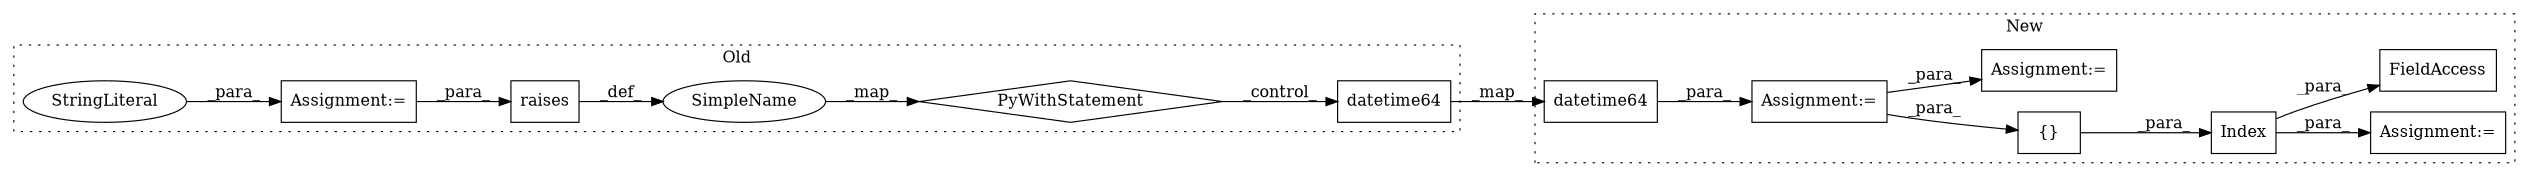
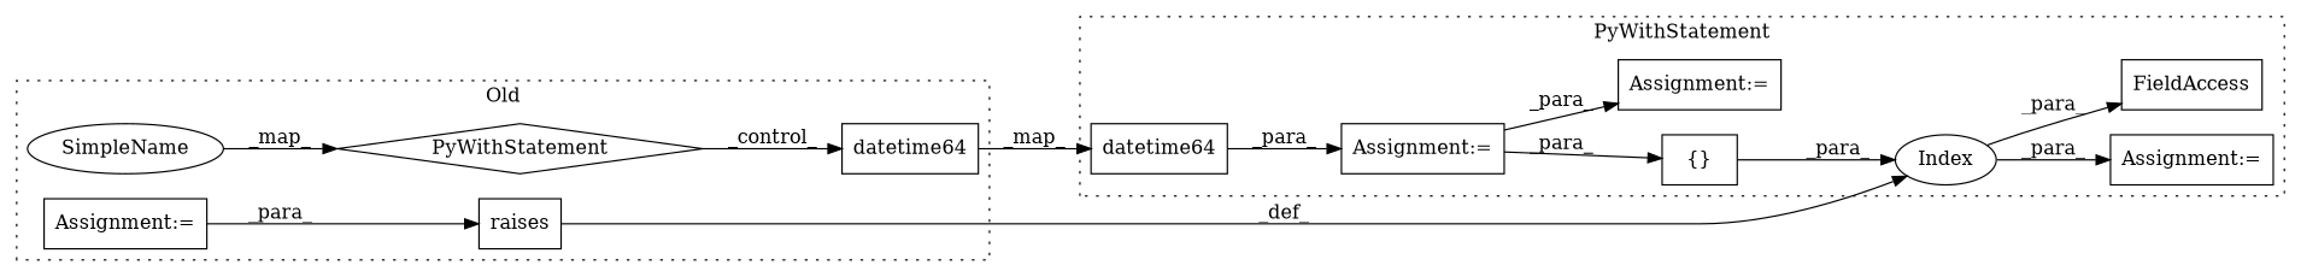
  digraph {
    rankdir=LR
    node [a=32 l=1 shape=box]
    n1 [l="7,1" label=raises s="24996,25016"]
    n2 [a=104 l="10,2" label=PyWithStatement s="24979,25017" shape=diamond]
    n3 [a=7 label="Assignment:=" s=24916]
-   n4 [a=45 l=56 label=StringLiteral s=24917 shape=ellipse]
    n5 [a=42 label=SimpleName shape=ellipse l=""]
    n6 [l="11,1" label=datetime64 s="25048,25069"]
-   n7 [l="6,1" label=Index s="24976,25025"]
+   n7 [l="6,1" label=Index s="24976,25025" shape=ellipse]
    n8 [a=4 l="1,1" label="{}" s="24991,25017"]
    n9 [a=7 label="Assignment:=" s=24968]
    n10 [a=22 l=6 label=FieldAccess s=25019]
    n11 [a=7 label="Assignment:=" s=24925]
    n12 [a=7 label="Assignment:=" s=25073]
    n13 [l="11,1" label=datetime64 s="24932,24953"]
    subgraph cluster_1 {
      label=Old
      style=dotted
      n1
      n2
      n3
-     n4
      n5
      n6
    }
    subgraph cluster_2 {
-     label=New
+     label=PyWithStatement
      style=dotted
      n7
      n8
      n9
      n10
      n11
      n12
      n13
    }
-   n1 -> n5 [label=_def_]
+   n1 -> n7 [label=_def_]
    n2 -> n6 [label=_control_]
    n3 -> n1 [label=_para_]
-   n4 -> n3 [label=_para_]
    n5 -> n2 [label=_map_]
    n6 -> n13 [label=_map_]
    n7 -> n9 [label=_para_]
    n7 -> n10 [label=_para_]
    n8 -> n7 [label=_para_]
    n11 -> n8 [label=_para_]
    n11 -> n12 [label=_para_]
    n13 -> n11 [label=_para_]
  }
